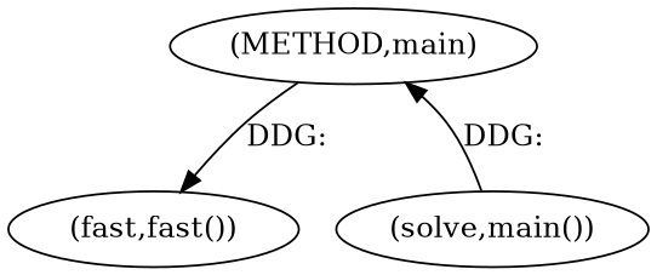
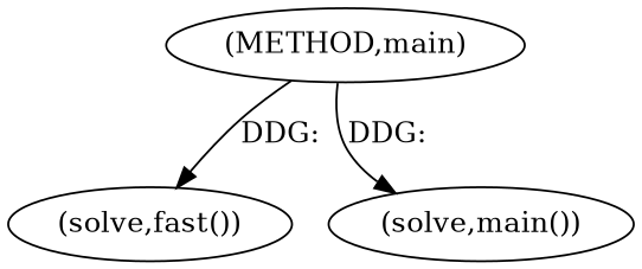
  digraph {
    n1 [label="(METHOD,main)"]
-   n2 [label="(fast,fast())"]
+   n2 [label="(solve,fast())"]
    n3 [label="(solve,main())"]
    n1 -> n2 [label="DDG: "]
-   n3 -> n1 [label="DDG: "]
+   n1 -> n3 [label="DDG: "]
  }
